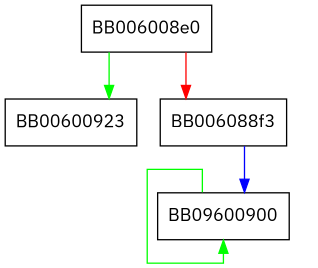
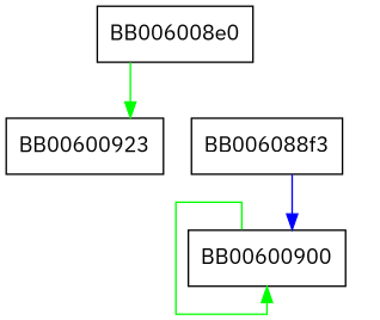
  digraph {
    fontname="IBM Plex Sans"
    splines=ortho
    node [fontname="IBM Plex Sans" shape=box]
    edge [color=green fontname="IBM Plex Sans"]
    BB006008e0
    BB00600923
    n3 [label=BB006088f3]
-   BB00600900 [label=BB09600900]
+   BB00600900
    BB006008e0 -> BB00600923
-   BB006008e0 -> n3 [color=red]
    n3 -> BB00600900 [color=blue]
    BB00600900 -> BB00600900
  }
